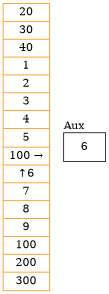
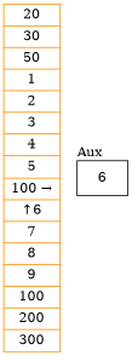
  digraph {
    rankdir=TB
    node [shape=record]
-   n1 [label="{ 20|30|40|1|2|3|4|5|100 → | ↑ 6|7|8|9|100|200|300}" color=darkorange]
+   n1 [label="{ 20|30|50|1|2|3|4|5|100 → | ↑ 6|7|8|9|100|200|300}" color=darkorange]
    n2 [label="{6}" xlabel=Aux color=black]
  }
